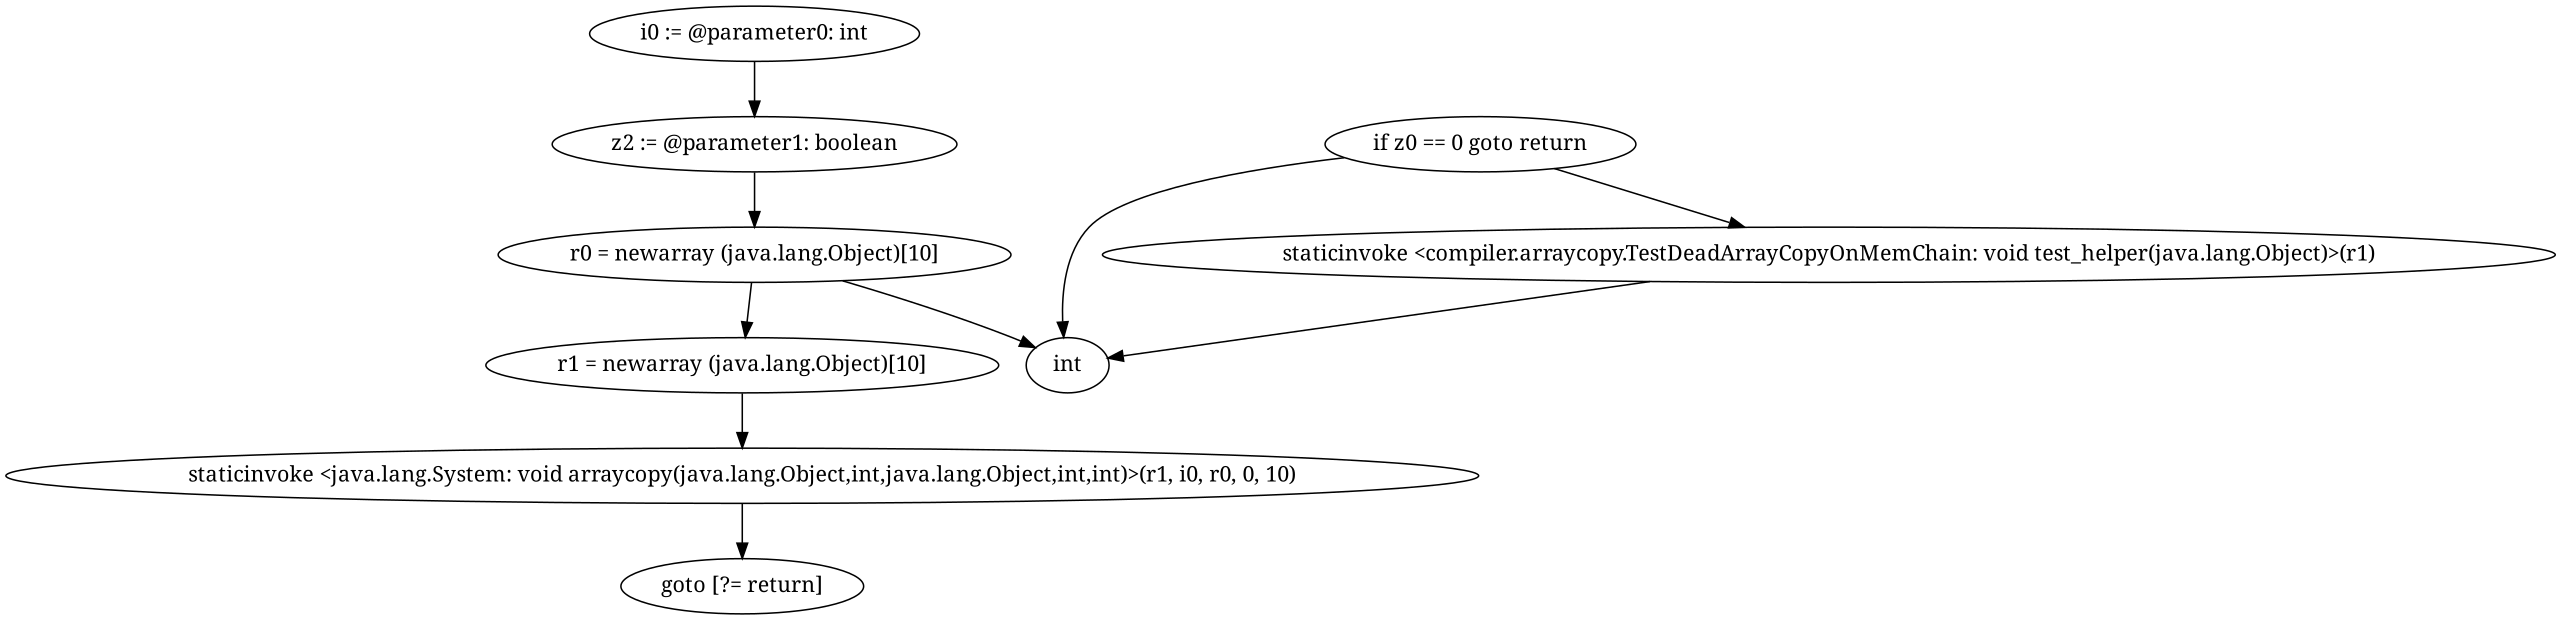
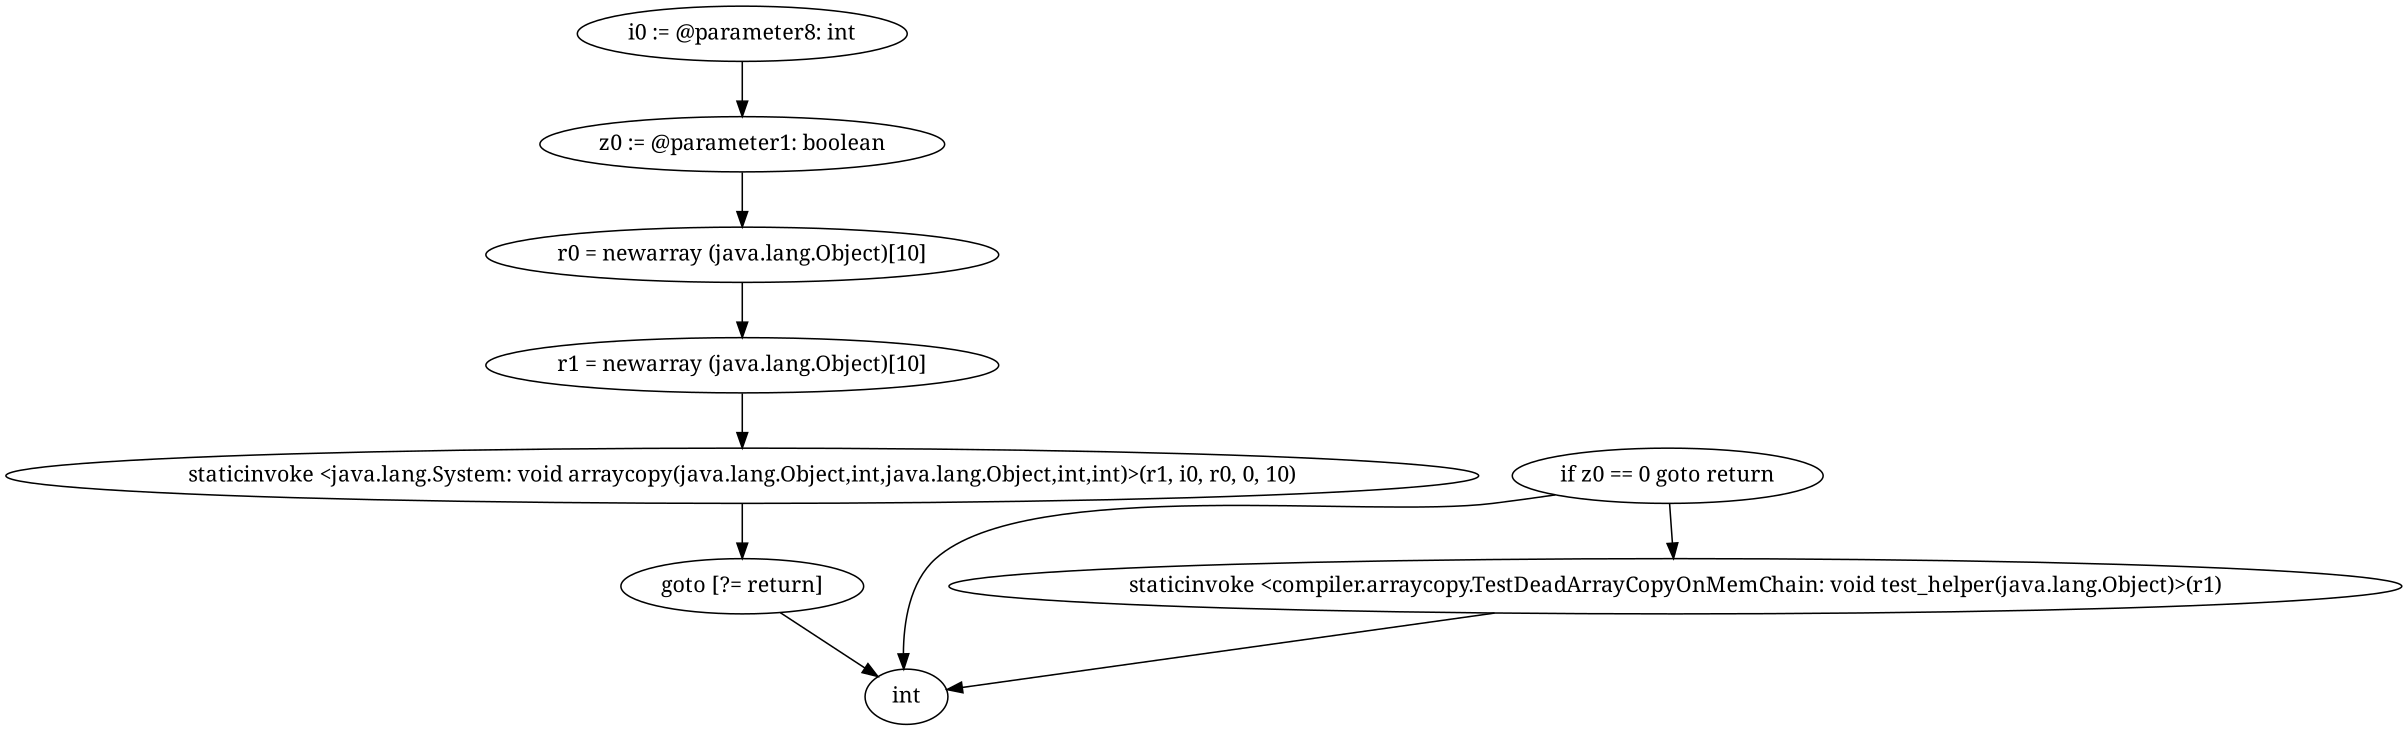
  digraph {
    fontname="Noto Serif"
    node [fontname="Noto Serif"]
    edge [fontname="Noto Serif"]
-   "i0 := @parameter0: int"
-   "z0 := @parameter1: boolean" [label="z2 := @parameter1: boolean"]
+   "i0 := @parameter0: int" [label="i0 := @parameter8: int"]
+   "z0 := @parameter1: boolean"
    "r0 = newarray (java.lang.Object)[10]"
    "r1 = newarray (java.lang.Object)[10]"
    "staticinvoke <java.lang.System: void arraycopy(java.lang.Object,int,java.lang.Object,int,int)>(r1, i0, r0, 0, 10)"
    "goto [?= return]"
    n7 [label=int]
    "if z0 == 0 goto return"
    "staticinvoke <compiler.arraycopy.TestDeadArrayCopyOnMemChain: void test_helper(java.lang.Object)>(r1)"
    "i0 := @parameter0: int" -> "z0 := @parameter1: boolean"
    "z0 := @parameter1: boolean" -> "r0 = newarray (java.lang.Object)[10]"
    "r0 = newarray (java.lang.Object)[10]" -> "r1 = newarray (java.lang.Object)[10]"
    "r1 = newarray (java.lang.Object)[10]" -> "staticinvoke <java.lang.System: void arraycopy(java.lang.Object,int,java.lang.Object,int,int)>(r1, i0, r0, 0, 10)"
    "staticinvoke <java.lang.System: void arraycopy(java.lang.Object,int,java.lang.Object,int,int)>(r1, i0, r0, 0, 10)" -> "goto [?= return]"
-   "r0 = newarray (java.lang.Object)[10]" -> n7
+   "goto [?= return]" -> n7
    "if z0 == 0 goto return" -> n7
    "if z0 == 0 goto return" -> "staticinvoke <compiler.arraycopy.TestDeadArrayCopyOnMemChain: void test_helper(java.lang.Object)>(r1)"
    "staticinvoke <compiler.arraycopy.TestDeadArrayCopyOnMemChain: void test_helper(java.lang.Object)>(r1)" -> n7
  }
